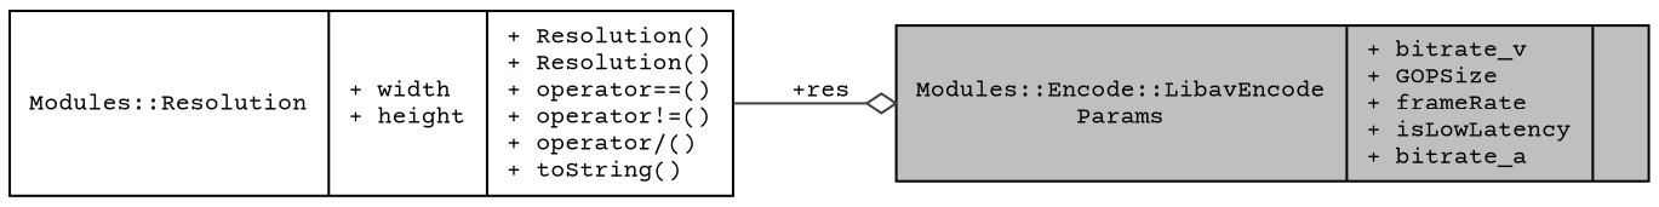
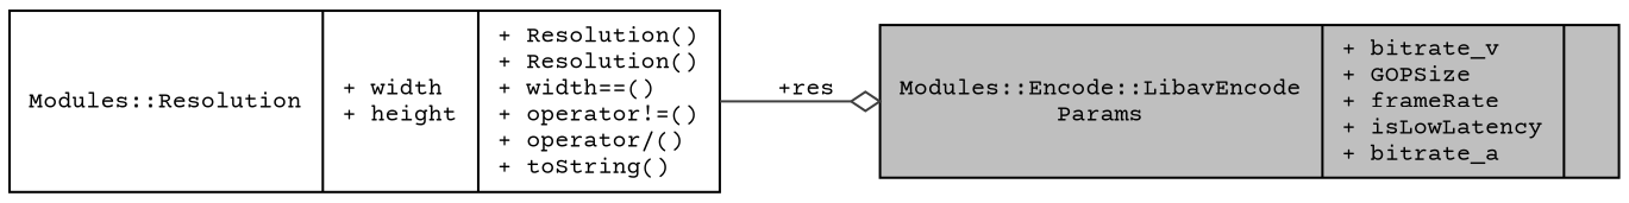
  digraph {
    rankdir=LR
    fontname="Courier Prime"
    node [color=black fontname="Courier Prime" fontsize=10 shape=record style=filled]
    n1 [fillcolor=grey75 fontcolor=black height=0.2 label="{Modules::Encode::LibavEncode\lParams\n|+ bitrate_v\l+ GOPSize\l+ frameRate\l+ isLowLatency\l+ bitrate_a\l|}" width=0.4]
-   n2 [fillcolor=white height=0.2 label="{Modules::Resolution\n|+ width\l+ height\l|+ Resolution()\l+ Resolution()\l+ operator==()\l+ operator!=()\l+ operator/()\l+ toString()\l}" width=0.4]
+   n2 [fillcolor=white height=0.2 label="{Modules::Resolution\n|+ width\l+ height\l|+ Resolution()\l+ Resolution()\l+ width==()\l+ operator!=()\l+ operator/()\l+ toString()\l}" width=0.4]
    n2 -> n1 [arrowhead=odiamond color=grey25 fontname="Courier Prime" fontsize=10 label=" +res" labelfontname=Helvetica labelfontsize=10 style=solid]
  }
